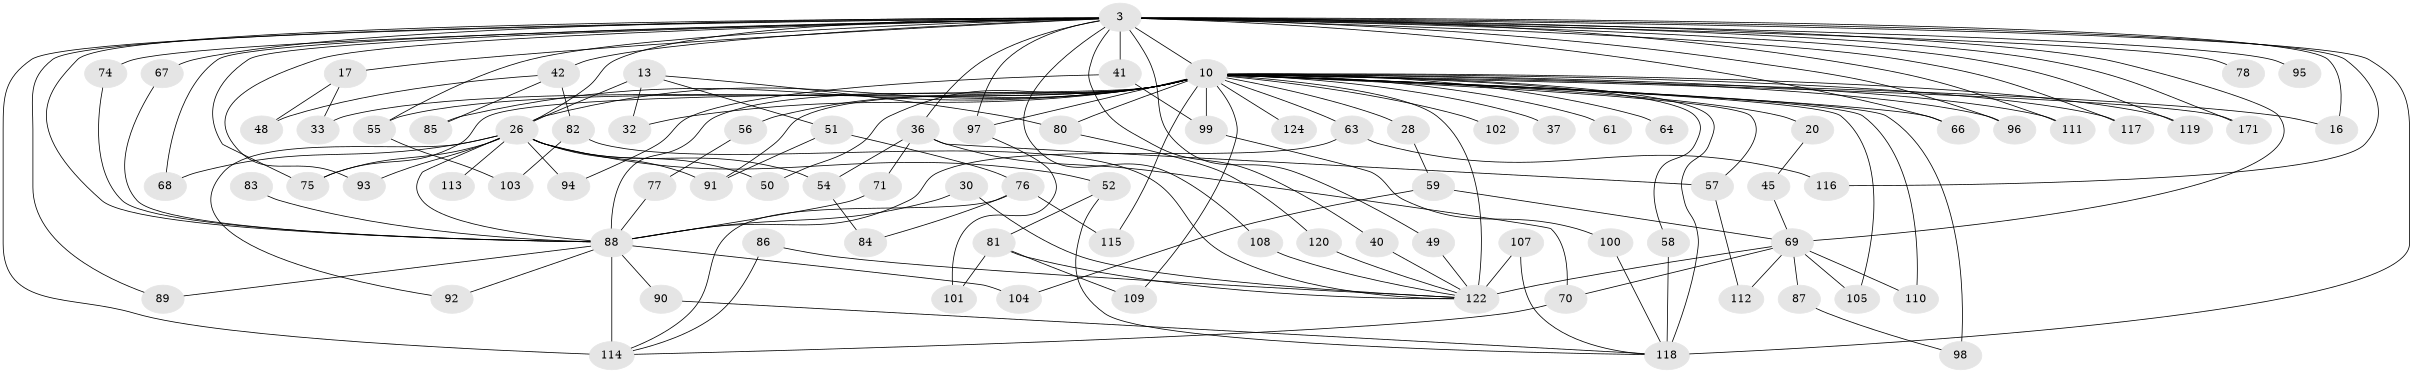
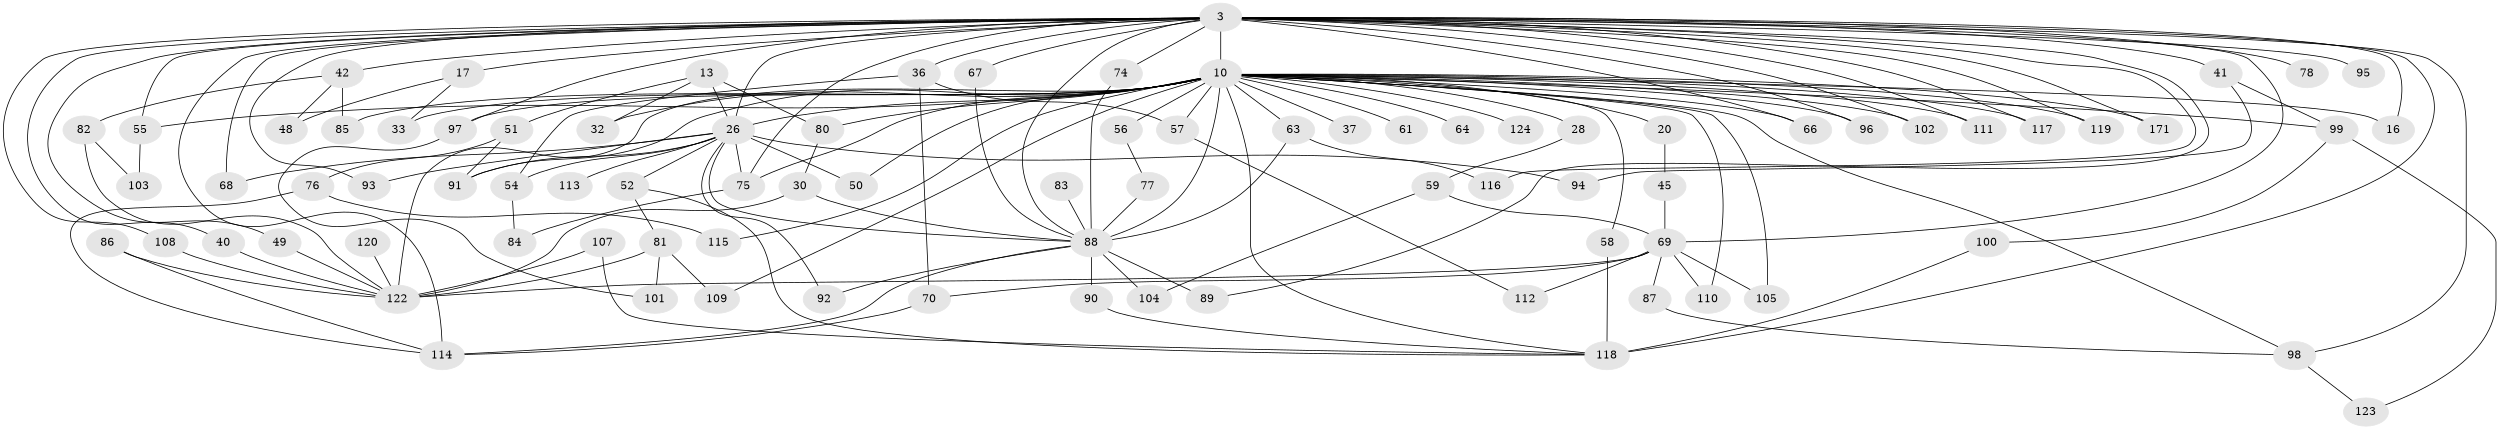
  graph {
    node [color=gray90 style=filled]
    3 [super="+2"]
    10 [super="+8+9"]
    n3 [label=16]
    17
    26 [super="+15+7"]
    36
    40
    41
    42 [super="+19"]
    55
    66
    67
    68
    69 [super="+39"]
    74
    75 [super="+12+53"]
    78
    n18 [label=49]
    88 [super="+16+29"]
    89
    93
    95
    96
    97
    98 [super="+60+62"]
    102
    108
    111
    114 [super="+46+21"]
    116 [super="+43+24"]
    117 [super="+106"]
    118 [super="+65"]
    119
    n34 [label=171 super="+72"]
    20
    28
    32
    33
    37
    50
    56
    57
    58
    61
    64
    80
    85
    91 [super="+49"]
    99
    105
    109
    110
    115
    122 [super="+38+23+73"]
    124
    63
    48
    52
    54
    92
    94
    113
    70 [super="+44"]
-   71
    82
    103
    112
    87
    104
    90
    101
+   123
    45
    59
    77
    120
    100
    13
    51
    76
    81
    84
    30
    83
    86
    107
    3 -- 10 [weight=8]
    3 -- n3
    3 -- 17 [weight=2]
    3 -- 26 [weight=4]
    3 -- 36 [weight=2]
    3 -- 40
    3 -- 41 [weight=2]
    3 -- 42 [weight=2]
    3 -- 55
    3 -- 66
    3 -- 67
    3 -- 68
    3 -- 69 [weight=2]
    3 -- 74
    3 -- 75
    3 -- 78 [weight=2]
    3 -- n18
    3 -- 88 [weight=5]
    3 -- 89
    3 -- 93
    3 -- 95 [weight=2]
    3 -- 96
    3 -- 97
+   3 -- 98
+   3 -- 102
    3 -- 108
    3 -- 111
    3 -- 114 [weight=3]
    3 -- 116
    3 -- 117 [weight=2]
    3 -- 118 [weight=3]
    3 -- 119
    3 -- n34 [weight=2]
    10 -- n3
    10 -- 26 [weight=9]
    10 -- 55
    10 -- 66
    10 -- 75 [weight=3]
    10 -- 88 [weight=11]
    10 -- 96
    10 -- 97
    10 -- 98 [weight=4]
    10 -- 102
    10 -- 111
    10 -- 117
    10 -- 118
    10 -- 119
    10 -- n34
    10 -- 20 [weight=2]
    10 -- 28 [weight=2]
    10 -- 32
    10 -- 33
    10 -- 37 [weight=2]
    10 -- 50
    10 -- 56 [weight=2]
    10 -- 57
    10 -- 58
    10 -- 61 [weight=2]
    10 -- 64 [weight=2]
    10 -- 80
    10 -- 85
    10 -- 91
    10 -- 99
    10 -- 105
    10 -- 109
    10 -- 110
    10 -- 115
    10 -- 122 [weight=7]
    10 -- 124 [weight=2]
    10 -- 63 [weight=3]
    17 -- 33
    17 -- 48
    26 -- 68
    26 -- 75
    26 -- 88 [weight=5]
    26 -- 93
    26 -- 50
    26 -- 91 [weight=2]
    26 -- 52
    26 -- 54
    26 -- 92
    26 -- 94
    26 -- 113 [weight=2]
    36 -- 57
    36 -- 54
    36 -- 70
-   36 -- 71
    40 -- 122
    41 -- 99
    41 -- 94
    42 -- 85
    42 -- 48
    42 -- 82
    55 -- 103
    67 -- 88
    69 -- 105
    69 -- 110
    69 -- 122
    69 -- 70
    69 -- 112
    69 -- 87
    74 -- 88
    n18 -- 122
    88 -- 89
    88 -- 114
    88 -- 92
    88 -- 104
    88 -- 90
    97 -- 101
+   98 -- 123
    108 -- 122
    20 -- 45
    28 -- 59
    56 -- 77
    57 -- 112
    58 -- 118
-   80 -- 120
+   80 -- 30
+   99 -- 123
    99 -- 100
    63 -- 88
    63 -- 116
    52 -- 118
    52 -- 81
    54 -- 84
    70 -- 114
-   71 -- 88
    82 -- 122
    82 -- 103
    87 -- 98
    90 -- 118
    45 -- 69
    59 -- 69
    59 -- 104
    77 -- 88
    120 -- 122
    100 -- 118
    13 -- 26 [weight=2]
    13 -- 32
    13 -- 80
    13 -- 51
    51 -- 91
    51 -- 76
    76 -- 114
    76 -- 115
-   76 -- 84
+   75 -- 84
    81 -- 109
    81 -- 122
    81 -- 101
    30 -- 88
    30 -- 122
    83 -- 88 [weight=2]
    86 -- 114
    86 -- 122
    107 -- 118
    107 -- 122
  }
